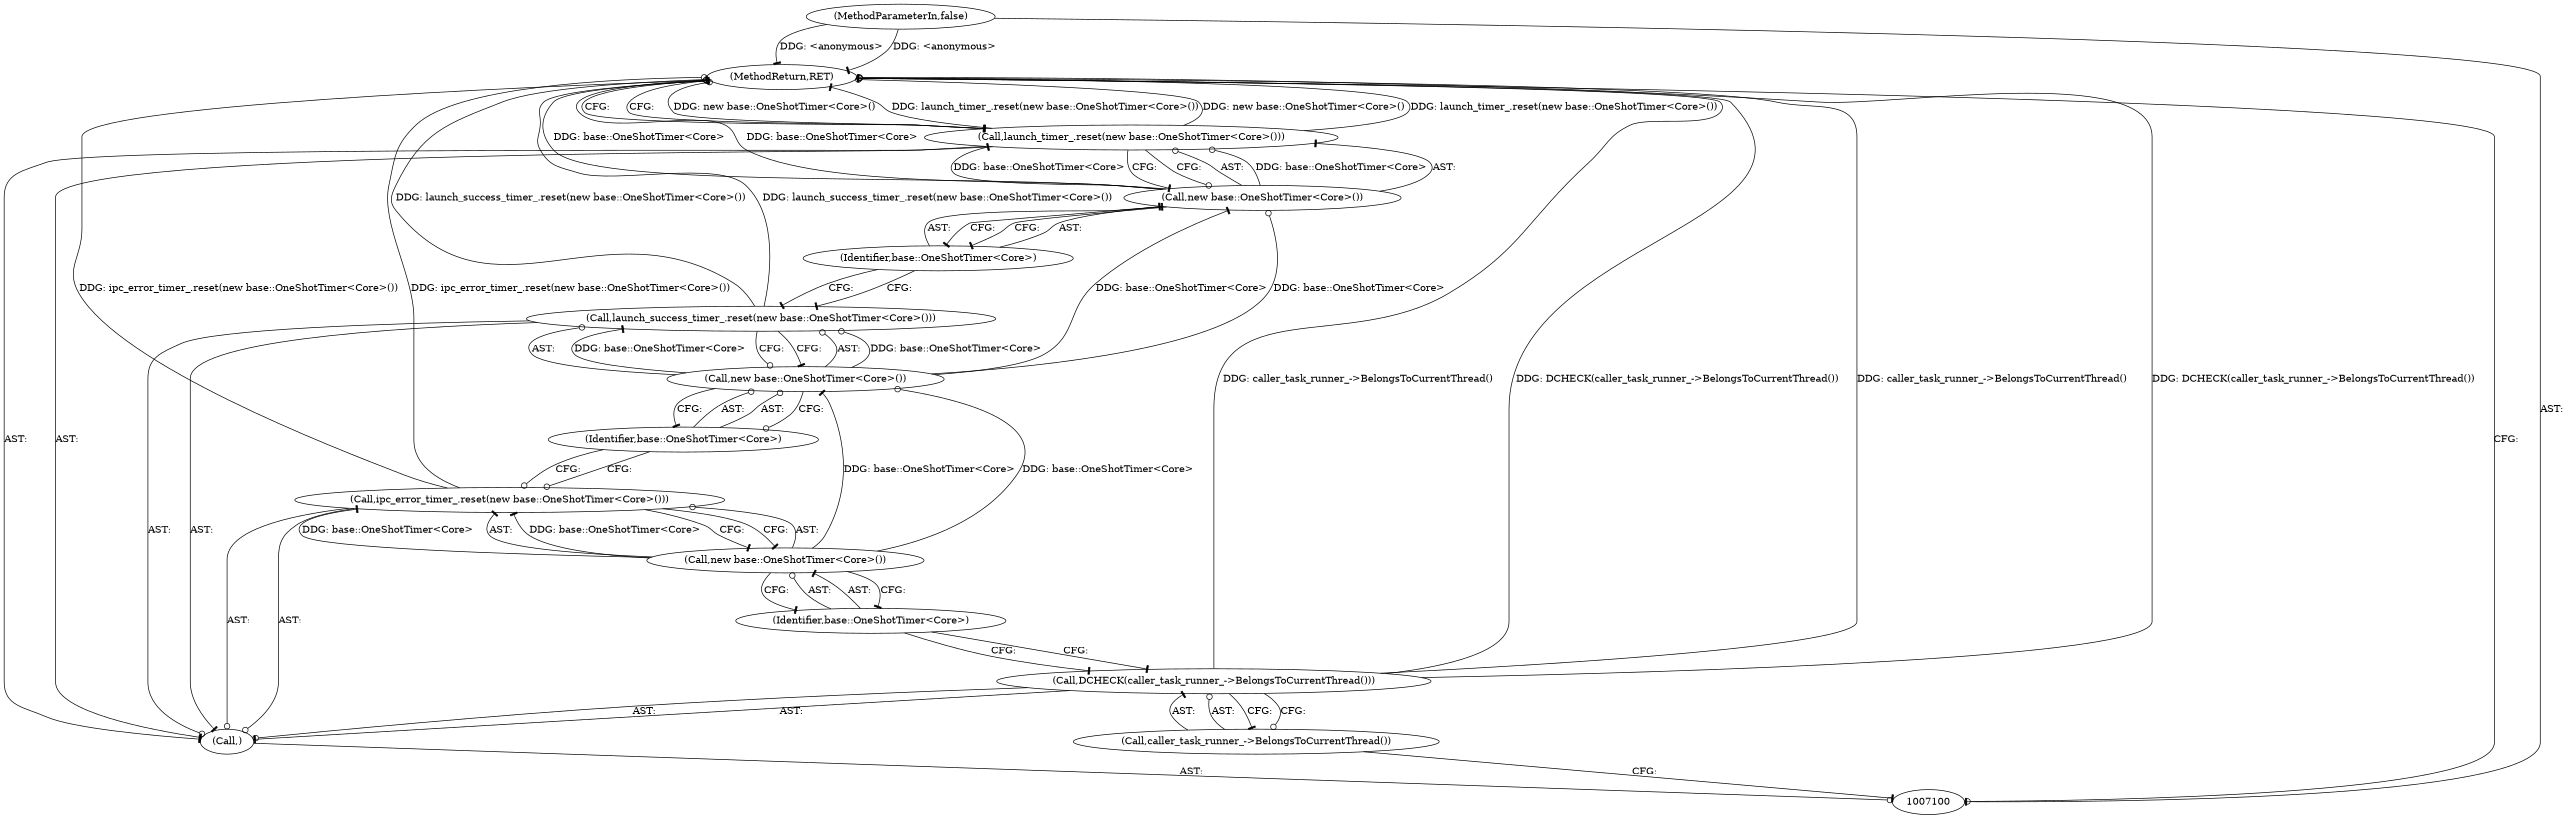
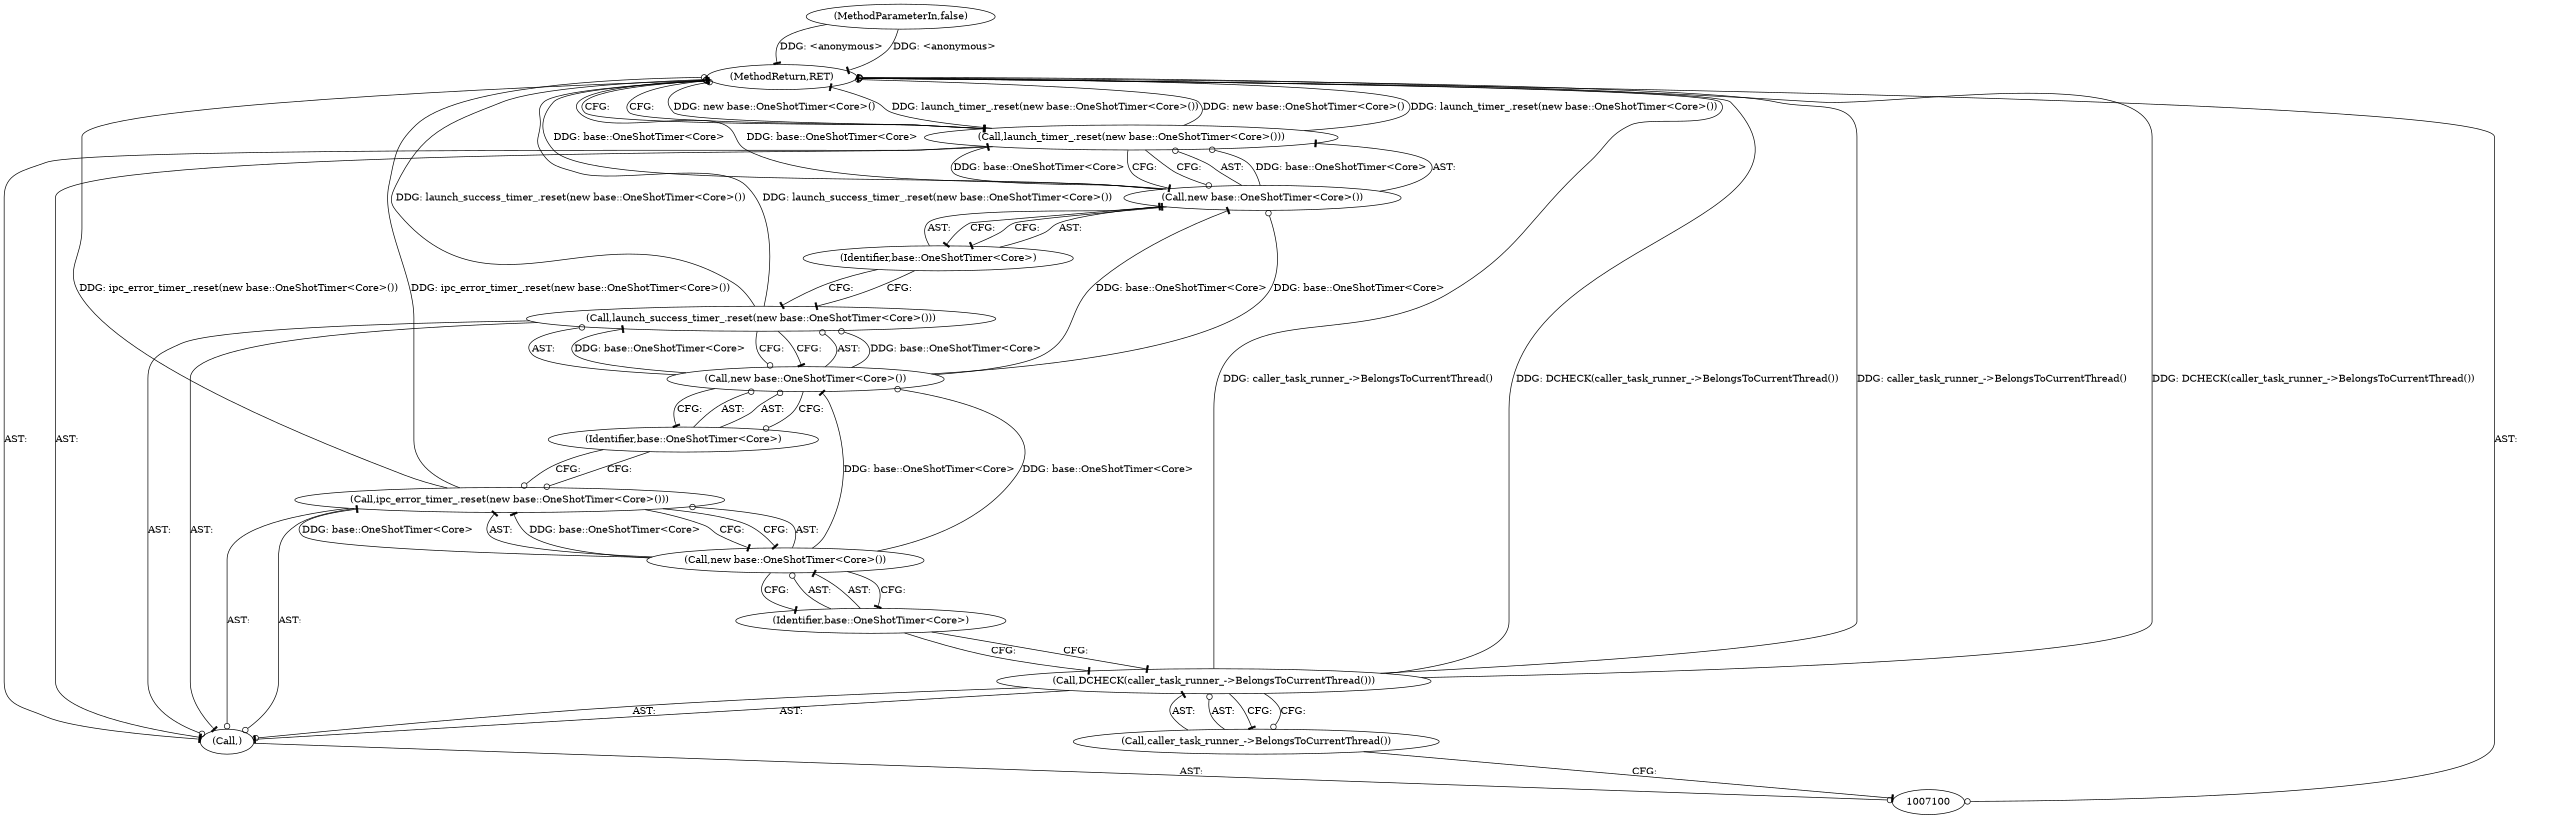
  digraph {
    edge [arrowhead=tee]
    n1 [label="(MethodParameterIn,false)"]
    n2 [label="(MethodReturn,RET)"]
    n3 [label=1007100]
    n4 [label="(Call,launch_timer_.reset(new base::OneShotTimer<Core>()))"]
    n5 [label="(Call,)"]
    n6 [label="(Call,new base::OneShotTimer<Core>())"]
    n7 [label="(Call,DCHECK(caller_task_runner_->BelongsToCurrentThread()))"]
    n8 [label="(Call,caller_task_runner_->BelongsToCurrentThread())"]
    n9 [label="(Call,ipc_error_timer_.reset(new base::OneShotTimer<Core>()))"]
    n10 [label="(Call,new base::OneShotTimer<Core>())"]
    n11 [label="(Identifier,base::OneShotTimer<Core>)"]
    n12 [label="(Call,new base::OneShotTimer<Core>())"]
    n13 [label="(Call,launch_success_timer_.reset(new base::OneShotTimer<Core>()))"]
    n14 [label="(Identifier,base::OneShotTimer<Core>)"]
    n15 [label="(Identifier,base::OneShotTimer<Core>)"]
    n1 -> n2 [label="DDG: <anonymous>"]
    n1 -> n2 [label="DDG: <anonymous>"]
-   n1 -> n3 [label="AST: "]
-   n2 -> n3 [arrowhead=odot label="CFG: "]
+   n2 -> n3 [arrowhead=odot label="AST: "]
    n2 -> n4 [label="CFG: "]
    n2 -> n4 [label="CFG: "]
    n4 -> n2 [arrowhead=odot label="DDG: new base::OneShotTimer<Core>()"]
    n4 -> n2 [label="DDG: launch_timer_.reset(new base::OneShotTimer<Core>())"]
    n4 -> n2 [arrowhead=odot label="DDG: new base::OneShotTimer<Core>()"]
    n4 -> n2 [label="DDG: launch_timer_.reset(new base::OneShotTimer<Core>())"]
    n4 -> n5 [label="AST: "]
    n4 -> n5 [label="AST: "]
    n4 -> n6 [label="CFG: "]
    n4 -> n6 [arrowhead=odot label="CFG: "]
    n5 -> n3 [arrowhead=odot label="AST: "]
    n6 -> n2 [label="DDG: base::OneShotTimer<Core>"]
    n6 -> n2 [arrowhead=odot label="DDG: base::OneShotTimer<Core>"]
    n6 -> n4 [arrowhead=odot label="AST: "]
    n6 -> n4 [arrowhead=odot label="DDG: base::OneShotTimer<Core>"]
    n6 -> n4 [label="AST: "]
    n6 -> n4 [label="DDG: base::OneShotTimer<Core>"]
    n6 -> n15 [label="CFG: "]
    n6 -> n15 [label="CFG: "]
    n7 -> n2 [arrowhead=odot label="DDG: caller_task_runner_->BelongsToCurrentThread()"]
    n7 -> n2 [arrowhead=odot label="DDG: DCHECK(caller_task_runner_->BelongsToCurrentThread())"]
    n7 -> n2 [arrowhead=odot label="DDG: caller_task_runner_->BelongsToCurrentThread()"]
    n7 -> n2 [label="DDG: DCHECK(caller_task_runner_->BelongsToCurrentThread())"]
    n7 -> n5 [label="AST: "]
    n7 -> n5 [arrowhead=odot label="AST: "]
    n7 -> n8 [label="CFG: "]
    n7 -> n8 [arrowhead=odot label="CFG: "]
    n8 -> n3 [label="CFG: "]
    n8 -> n7 [label="AST: "]
    n8 -> n7 [arrowhead=odot label="AST: "]
    n9 -> n2 [arrowhead=odot label="DDG: ipc_error_timer_.reset(new base::OneShotTimer<Core>())"]
    n9 -> n2 [arrowhead=odot label="DDG: ipc_error_timer_.reset(new base::OneShotTimer<Core>())"]
    n9 -> n5 [arrowhead=odot label="AST: "]
    n9 -> n5 [arrowhead=odot label="AST: "]
    n9 -> n10 [label="CFG: "]
    n9 -> n10 [label="CFG: "]
    n10 -> n9 [arrowhead=odot label="AST: "]
    n10 -> n9 [label="DDG: base::OneShotTimer<Core>"]
    n10 -> n9 [label="AST: "]
    n10 -> n9 [label="DDG: base::OneShotTimer<Core>"]
    n10 -> n11 [label="CFG: "]
    n10 -> n11 [label="CFG: "]
    n10 -> n12 [label="DDG: base::OneShotTimer<Core>"]
    n10 -> n12 [arrowhead=odot label="DDG: base::OneShotTimer<Core>"]
    n11 -> n7 [label="CFG: "]
    n11 -> n7 [label="CFG: "]
    n11 -> n10 [arrowhead=odot label="AST: "]
    n11 -> n10 [label="AST: "]
    n12 -> n6 [label="DDG: base::OneShotTimer<Core>"]
    n12 -> n6 [arrowhead=odot label="DDG: base::OneShotTimer<Core>"]
    n12 -> n13 [arrowhead=odot label="AST: "]
    n12 -> n13 [arrowhead=odot label="DDG: base::OneShotTimer<Core>"]
    n12 -> n13 [arrowhead=odot label="AST: "]
    n12 -> n13 [label="DDG: base::OneShotTimer<Core>"]
    n12 -> n14 [arrowhead=odot label="CFG: "]
    n12 -> n14 [label="CFG: "]
    n13 -> n2 [label="DDG: launch_success_timer_.reset(new base::OneShotTimer<Core>())"]
    n13 -> n2 [arrowhead=odot label="DDG: launch_success_timer_.reset(new base::OneShotTimer<Core>())"]
    n13 -> n5 [arrowhead=odot label="AST: "]
    n13 -> n5 [label="AST: "]
    n13 -> n12 [label="CFG: "]
    n13 -> n12 [arrowhead=odot label="CFG: "]
    n14 -> n9 [arrowhead=odot label="CFG: "]
    n14 -> n9 [arrowhead=odot label="CFG: "]
    n14 -> n12 [arrowhead=odot label="AST: "]
    n14 -> n12 [arrowhead=odot label="AST: "]
    n15 -> n6 [label="AST: "]
    n15 -> n6 [label="AST: "]
    n15 -> n13 [label="CFG: "]
    n15 -> n13 [label="CFG: "]
  }
